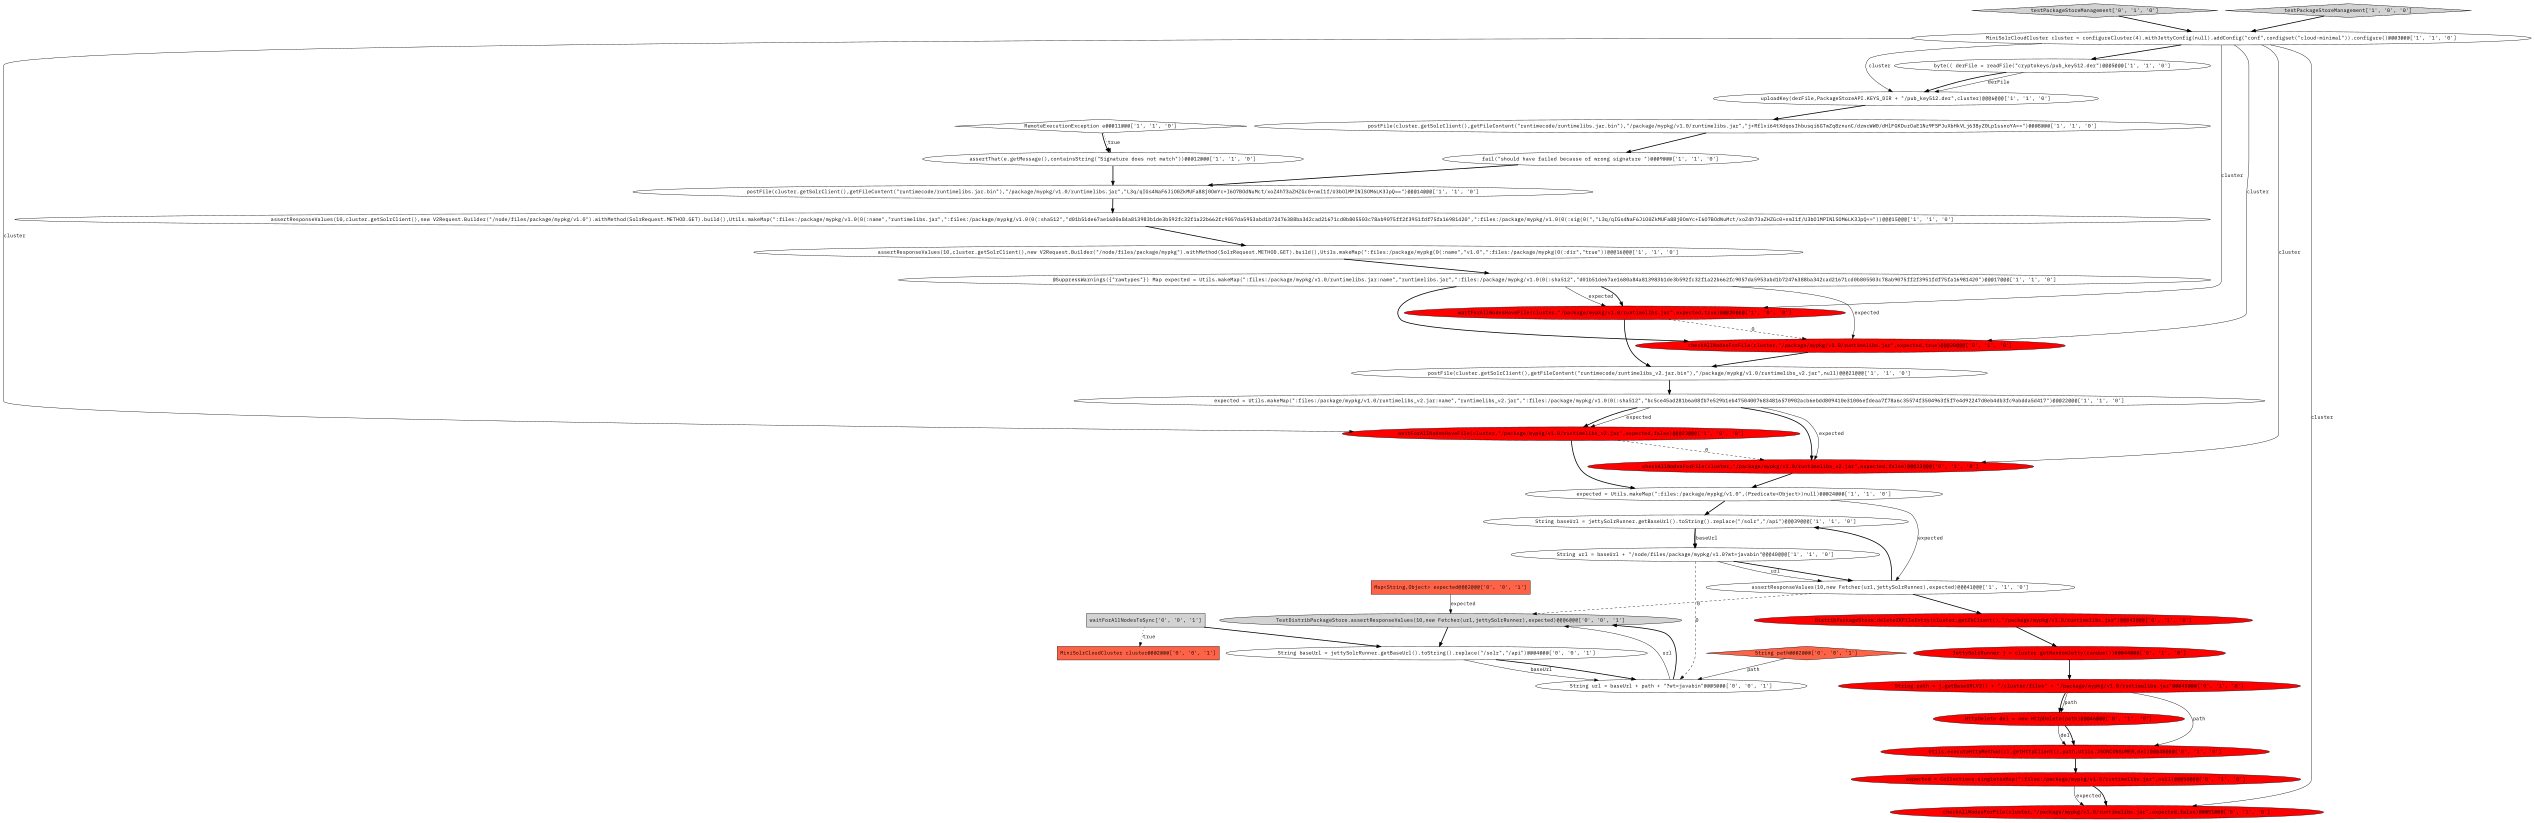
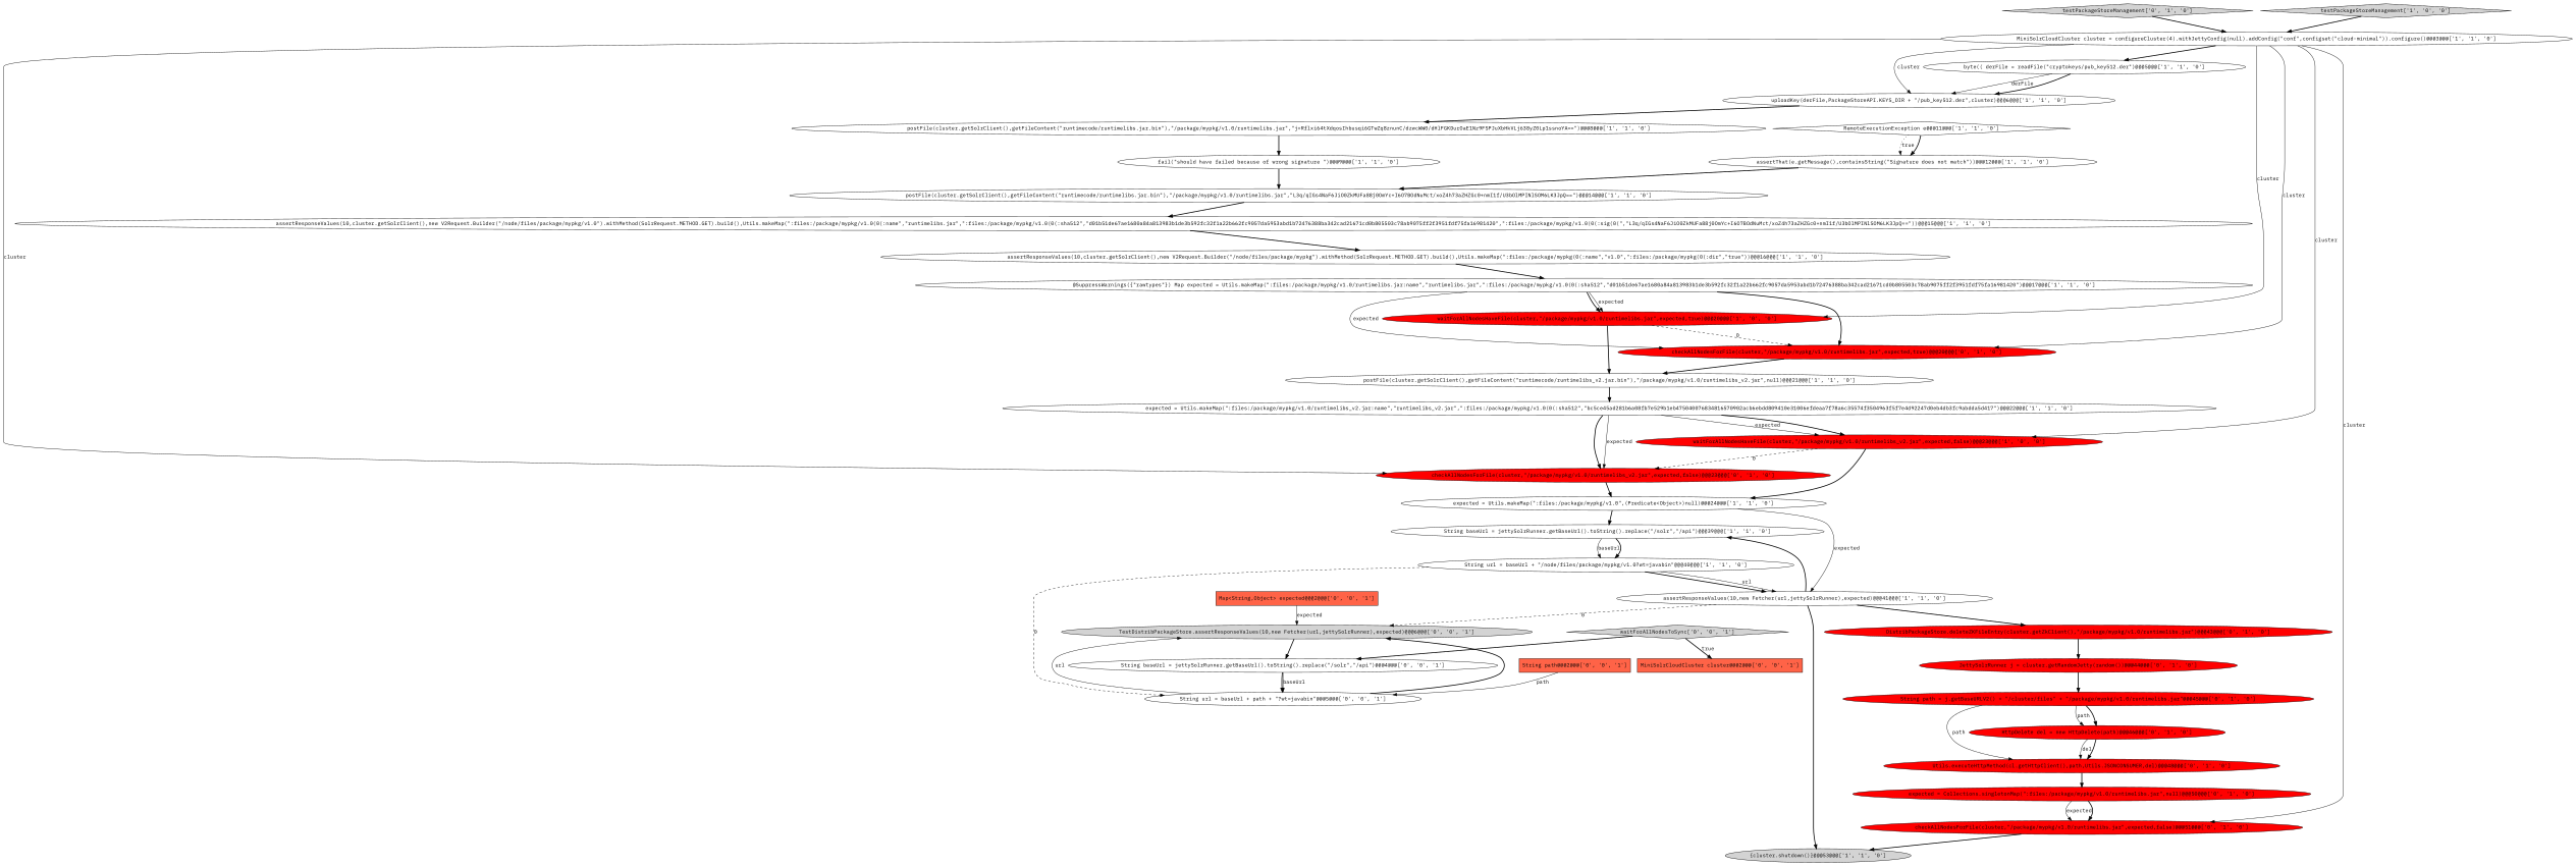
  digraph {
    fontname="IBM Plex Mono"
    node [fillcolor=white fontname="IBM Plex Mono" shape=ellipse style=filled]
    edge [fontname="IBM Plex Mono" style=bold]
    n1 [label="byte(( derFile = readFile(\"cryptokeys/pub_key512.der\")@@@5@@@['1', '1', '0']"]
    n2 [label="uploadKey(derFile,PackageStoreAPI.KEYS_DIR + \"/pub_key512.der\",cluster)@@@6@@@['1', '1', '0']"]
    n3 [label="postFile(cluster.getSolrClient(),getFileContent(\"runtimecode/runtimelibs.jar.bin\"),\"/package/mypkg/v1.0/runtimelibs.jar\",\"j+Rflxi64tXdqosIhbusqi6GTwZq8znunC/dzwcWW0/dHlFGKDurOaE1Nz9FSPJuXbHkVLj638yZ0Lp1ssnoYA==\")@@@8@@@['1', '1', '0']"]
    n4 [label="expected = Utils.makeMap(\":files:/package/mypkg/v1.0\",(Predicate<Object>)null)@@@24@@@['1', '1', '0']"]
    n5 [label="String baseUrl = jettySolrRunner.getBaseUrl().toString().replace(\"/solr\",\"/api\")@@@39@@@['1', '1', '0']"]
    n6 [label="assertResponseValues(10,new Fetcher(url,jettySolrRunner),expected)@@@41@@@['1', '1', '0']"]
    n7 [label="String url = baseUrl + \"/node/files/package/mypkg/v1.0?wt=javabin\"@@@40@@@['1', '1', '0']"]
    n8 [fillcolor=lightgray label="TestDistribPackageStore.assertResponseValues(10,new Fetcher(url,jettySolrRunner),expected)@@@6@@@['0', '0', '1']"]
+   n9 [fillcolor=lightgray label="{cluster.shutdown()}@@@53@@@['1', '1', '0']"]
    n10 [fillcolor=red label="DistribPackageStore.deleteZKFileEntry(cluster.getZkClient(),\"/package/mypkg/v1.0/runtimelibs.jar\")@@@43@@@['0', '1', '0']"]
    n11 [label="String url = baseUrl + path + \"?wt=javabin\"@@@5@@@['0', '0', '1']"]
    n12 [label="String baseUrl = jettySolrRunner.getBaseUrl().toString().replace(\"/solr\",\"/api\")@@@4@@@['0', '0', '1']"]
-   n13 [fillcolor=tomato label="String path@@@2@@@['0', '0', '1']" shape=diamond]
+   n13 [fillcolor=tomato label="String path@@@2@@@['0', '0', '1']" shape=box]
    n14 [fillcolor=tomato label="Map<String,Object> expected@@@2@@@['0', '0', '1']" shape=box]
    n15 [fillcolor=red label="JettySolrRunner j = cluster.getRandomJetty(random())@@@44@@@['0', '1', '0']"]
    n16 [label="assertResponseValues(10,cluster.getSolrClient(),new V2Request.Builder(\"/node/files/package/mypkg\").withMethod(SolrRequest.METHOD.GET).build(),Utils.makeMap(\":files:/package/mypkg(0(:name\",\"v1.0\",\":files:/package/mypkg(0(:dir\",\"true\"))@@@16@@@['1', '1', '0']"]
    n17 [label="@SuppressWarnings({\"rawtypes\"}) Map expected = Utils.makeMap(\":files:/package/mypkg/v1.0/runtimelibs.jar:name\",\"runtimelibs.jar\",\":files:/package/mypkg/v1.0(0(:sha512\",\"d01b51de67ae1680a84a813983b1de3b592fc32f1a22b662fc9057da5953abd1b72476388ba342cad21671cd0b805503c78ab9075ff2f3951fdf75fa16981420\")@@@17@@@['1', '1', '0']"]
    n18 [fillcolor=red label="waitForAllNodesHaveFile(cluster,\"/package/mypkg/v1.0/runtimelibs.jar\",expected,true)@@@20@@@['1', '0', '0']"]
    n19 [fillcolor=red label="checkAllNodesForFile(cluster,\"/package/mypkg/v1.0/runtimelibs.jar\",expected,true)@@@20@@@['0', '1', '0']"]
    n20 [label="fail(\"should have failed because of wrong signature \")@@@9@@@['1', '1', '0']"]
    n21 [label="postFile(cluster.getSolrClient(),getFileContent(\"runtimecode/runtimelibs.jar.bin\"),\"/package/mypkg/v1.0/runtimelibs.jar\",\"L3q/qIGs4NaF6JiO0ZkMUFa88j0OmYc+I6O7BOdNuMct/xoZ4h73aZHZGc0+nmI1f/U3bOlMPINlSOM6LK3JpQ==\")@@@14@@@['1', '1', '0']"]
    n22 [fillcolor=red label="HttpDelete del = new HttpDelete(path)@@@46@@@['0', '1', '0']"]
    n23 [fillcolor=red label="Utils.executeHttpMethod(cl.getHttpClient(),path,Utils.JSONCONSUMER,del)@@@48@@@['0', '1', '0']"]
    n24 [fillcolor=red label="expected = Collections.singletonMap(\":files:/package/mypkg/v1.0/runtimelibs.jar\",null)@@@50@@@['0', '1', '0']"]
    n25 [fillcolor=lightgray label="testPackageStoreManagement['0', '1', '0']" shape=diamond]
    n26 [label="MiniSolrCloudCluster cluster = configureCluster(4).withJettyConfig(null).addConfig(\"conf\",configset(\"cloud-minimal\")).configure()@@@3@@@['1', '1', '0']"]
    n27 [fillcolor=red label="waitForAllNodesHaveFile(cluster,\"/package/mypkg/v1.0/runtimelibs_v2.jar\",expected,false)@@@23@@@['1', '0', '0']"]
    n28 [fillcolor=red label="checkAllNodesForFile(cluster,\"/package/mypkg/v1.0/runtimelibs.jar\",expected,false)@@@51@@@['0', '1', '0']"]
    n29 [fillcolor=red label="checkAllNodesForFile(cluster,\"/package/mypkg/v1.0/runtimelibs_v2.jar\",expected,false)@@@23@@@['0', '1', '0']"]
    n30 [fillcolor=tomato label="MiniSolrCloudCluster cluster@@@2@@@['0', '0', '1']" shape=box]
    n31 [label="postFile(cluster.getSolrClient(),getFileContent(\"runtimecode/runtimelibs_v2.jar.bin\"),\"/package/mypkg/v1.0/runtimelibs_v2.jar\",null)@@@21@@@['1', '1', '0']"]
    n32 [fillcolor=red label="String path = j.getBaseURLV2() + \"/cluster/files\" + \"/package/mypkg/v1.0/runtimelibs.jar\"@@@45@@@['0', '1', '0']"]
    n33 [label="assertThat(e.getMessage(),containsString(\"Signature does not match\"))@@@12@@@['1', '1', '0']"]
    n34 [label="assertResponseValues(10,cluster.getSolrClient(),new V2Request.Builder(\"/node/files/package/mypkg/v1.0\").withMethod(SolrRequest.METHOD.GET).build(),Utils.makeMap(\":files:/package/mypkg/v1.0(0(:name\",\"runtimelibs.jar\",\":files:/package/mypkg/v1.0(0(:sha512\",\"d01b51de67ae1680a84a813983b1de3b592fc32f1a22b662fc9057da5953abd1b72476388ba342cad21671cd0b805503c78ab9075ff2f3951fdf75fa16981420\",\":files:/package/mypkg/v1.0(0(:sig(0(\",\"L3q/qIGs4NaF6JiO0ZkMUFa88j0OmYc+I6O7BOdNuMct/xoZ4h73aZHZGc0+nmI1f/U3bOlMPINlSOM6LK3JpQ==\"))@@@15@@@['1', '1', '0']"]
    n35 [label="expected = Utils.makeMap(\":files:/package/mypkg/v1.0/runtimelibs_v2.jar:name\",\"runtimelibs_v2.jar\",\":files:/package/mypkg/v1.0(0(:sha512\",\"bc5ce45ad281b6a08fb7e529b1eb475040076834816570902acb6ebdd809410e31006efdeaa7f78a6c35574f3504963f5f7e4d92247d0eb4db3fc9abdda5d417\")@@@22@@@['1', '1', '0']"]
    n36 [fillcolor=lightgray label="testPackageStoreManagement['1', '0', '0']" shape=diamond]
-   n37 [fillcolor=lightgray label="waitForAllNodesToSync['0', '0', '1']" shape=box]
+   n37 [fillcolor=lightgray label="waitForAllNodesToSync['0', '0', '1']" shape=diamond]
    n38 [label="RemoteExecutionException e@@@11@@@['1', '1', '0']" shape=diamond]
    n1 -> n2 [label=derFile style=solid]
    n1 -> n2
    n2 -> n3
    n3 -> n20
    n4 -> n5
    n4 -> n6 [label=expected style=solid]
    n5 -> n7 [label=baseUrl style=solid]
    n5 -> n7
    n6 -> n5
    n6 -> n8 [label=0 style=dashed]
+   n6 -> n9
    n6 -> n10
    n7 -> n6
    n7 -> n6 [label=url style=solid]
    n7 -> n11 [label=0 style=dashed]
    n8 -> n12
    n10 -> n15
    n11 -> n8
    n11 -> n8 [label=url style=solid]
    n12 -> n11
    n12 -> n11 [label=baseUrl style=solid]
    n13 -> n11 [label=path style=solid]
    n14 -> n8 [label=expected style=solid]
    n15 -> n32
    n16 -> n17
    n17 -> n18 [label=expected style=solid]
    n17 -> n18
    n17 -> n19
    n17 -> n19 [label=expected style=solid]
    n18 -> n19 [label=0 style=dashed]
    n18 -> n31
    n19 -> n31
    n20 -> n21
    n21 -> n34
    n22 -> n23 [label=del style=solid]
    n22 -> n23
    n23 -> n24
    n24 -> n28 [label=expected style=solid]
    n24 -> n28
    n25 -> n26
    n26 -> n1
    n26 -> n2 [label=cluster style=solid]
    n26 -> n18 [label=cluster style=solid]
    n26 -> n19 [label=cluster style=solid]
    n26 -> n27 [label=cluster style=solid]
    n26 -> n28 [label=cluster style=solid]
    n26 -> n29 [label=cluster style=solid]
    n27 -> n4
    n27 -> n29 [label=0 style=dashed]
+   n28 -> n9
    n29 -> n4
    n31 -> n35
    n32 -> n22
    n32 -> n22 [label=path style=solid]
    n32 -> n23 [label=path style=solid]
    n33 -> n21
    n34 -> n16
    n35 -> n27 [label=expected style=solid]
    n35 -> n27
    n35 -> n29
    n35 -> n29 [label=expected style=solid]
    n36 -> n26
    n37 -> n12
-   n37 -> n30 [label=true style=dotted]
+   n37 -> n30 [label=true]
    n38 -> n33
    n38 -> n33 [label=true style=dotted]
  }
